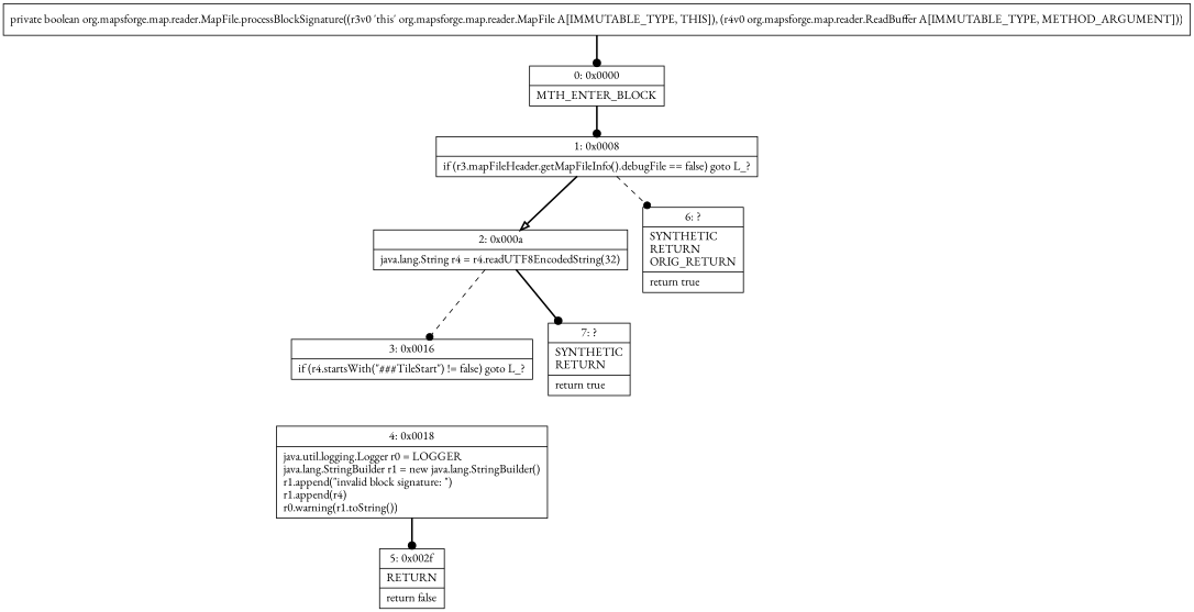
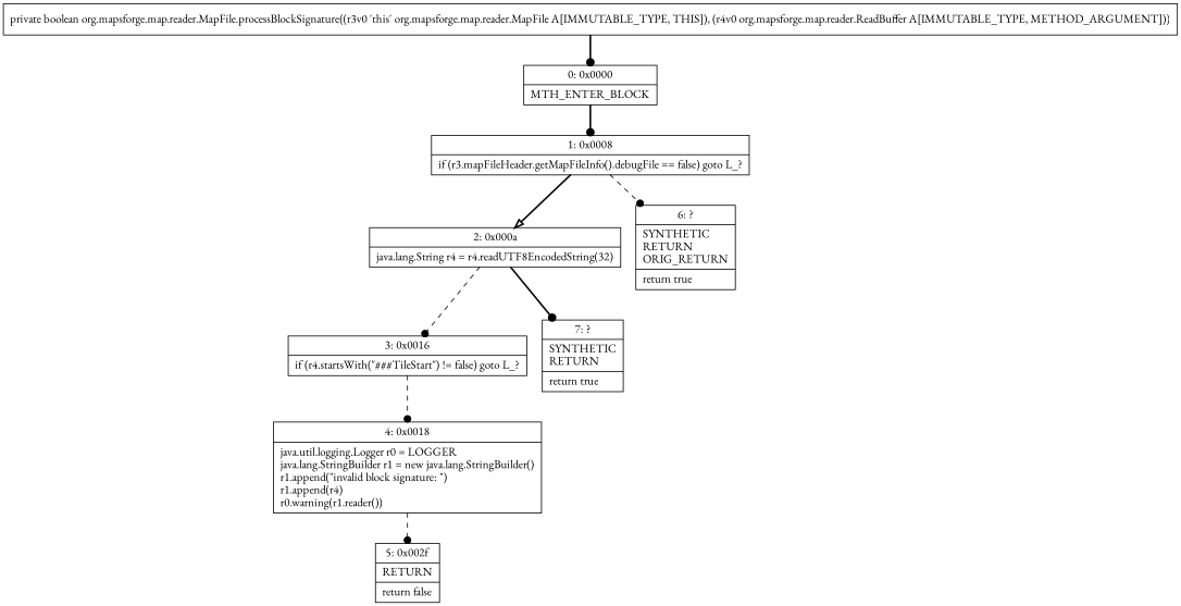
  digraph {
    fontname="EB Garamond"
    node [fontname="EB Garamond" shape=record]
    edge [arrowhead=dot fontname="EB Garamond" style=bold]
    n1 [label="{0\:\ 0x0000|MTH_ENTER_BLOCK\l}"]
    n2 [label="{1\:\ 0x0008|if (r3.mapFileHeader.getMapFileInfo().debugFile == false) goto L_?\l}"]
    n3 [label="{2\:\ 0x000a|java.lang.String r4 = r4.readUTF8EncodedString(32)\l}"]
    n4 [label="{6\:\ ?|SYNTHETIC\lRETURN\lORIG_RETURN\l|return true\l}"]
    n5 [label="{3\:\ 0x0016|if (r4.startsWith(\"###TileStart\") != false) goto L_?\l}"]
    n6 [label="{7\:\ ?|SYNTHETIC\lRETURN\l|return true\l}"]
-   n7 [label="{4\:\ 0x0018|java.util.logging.Logger r0 = LOGGER\ljava.lang.StringBuilder r1 = new java.lang.StringBuilder()\lr1.append(\"invalid block signature: \")\lr1.append(r4)\lr0.warning(r1.toString())\l}"]
+   n7 [label="{4\:\ 0x0018|java.util.logging.Logger r0 = LOGGER\ljava.lang.StringBuilder r1 = new java.lang.StringBuilder()\lr1.append(\"invalid block signature: \")\lr1.append(r4)\lr0.warning(r1.reader())\l}"]
    n8 [label="{5\:\ 0x002f|RETURN\l|return false\l}"]
    n9 [label="{private boolean org.mapsforge.map.reader.MapFile.processBlockSignature((r3v0 'this' org.mapsforge.map.reader.MapFile A[IMMUTABLE_TYPE, THIS]), (r4v0 org.mapsforge.map.reader.ReadBuffer A[IMMUTABLE_TYPE, METHOD_ARGUMENT])) }"]
    n1 -> n2
    n2 -> n3 [arrowhead=onormal]
    n2 -> n4 [style=dashed]
    n3 -> n5 [style=dashed]
    n3 -> n6
-   n7 -> n8
+   n5 -> n7 [style=dashed]
+   n7 -> n8 [style=dashed]
    n9 -> n1
  }
